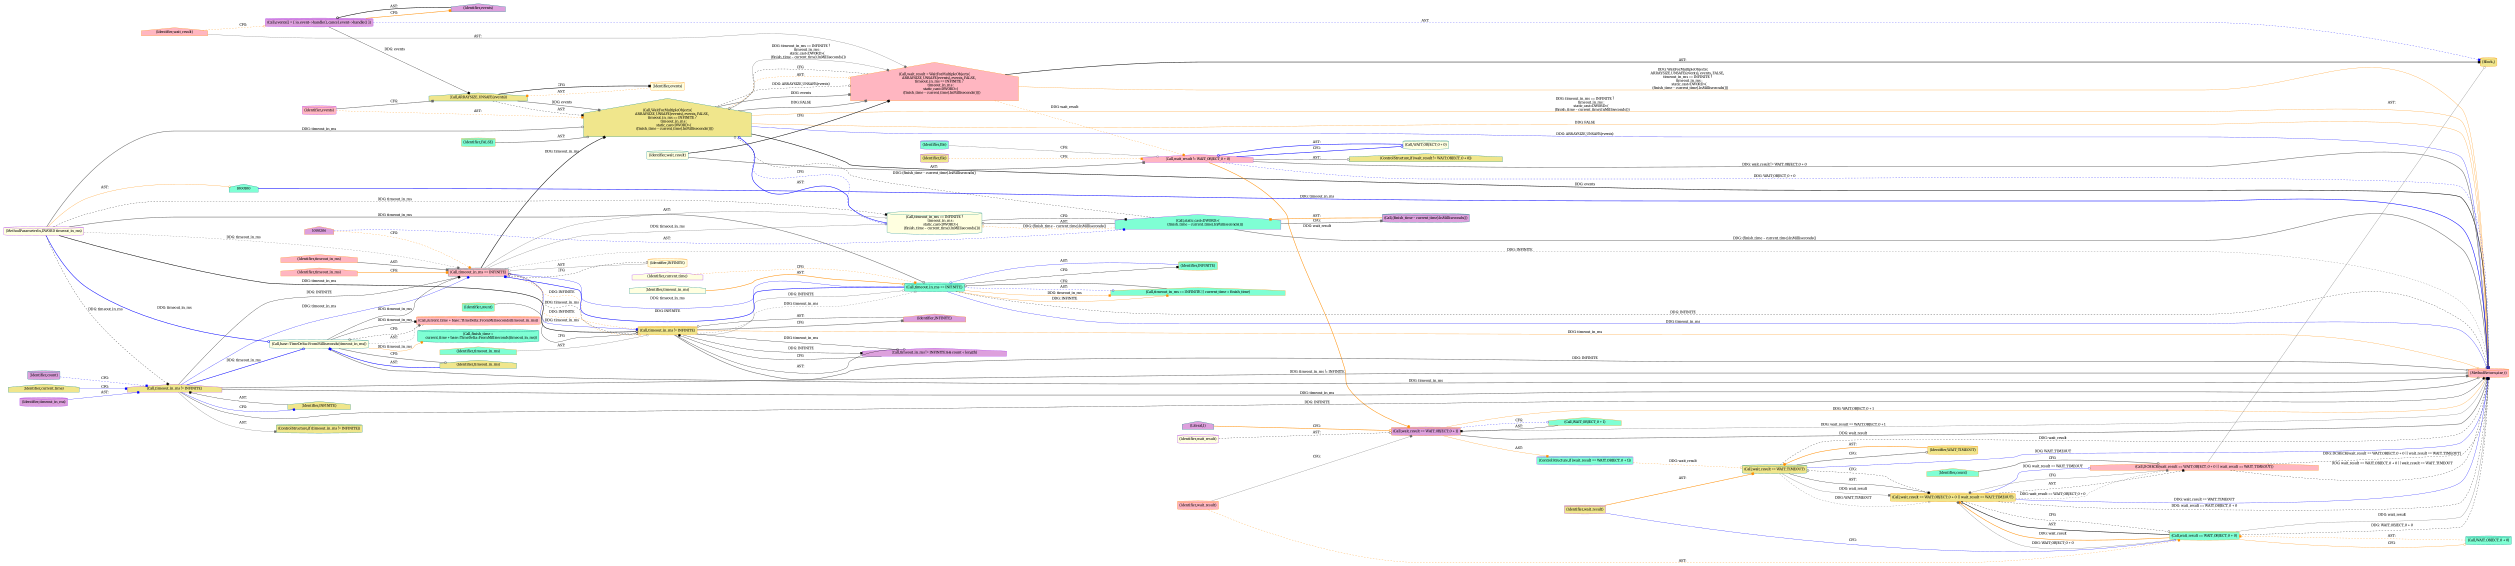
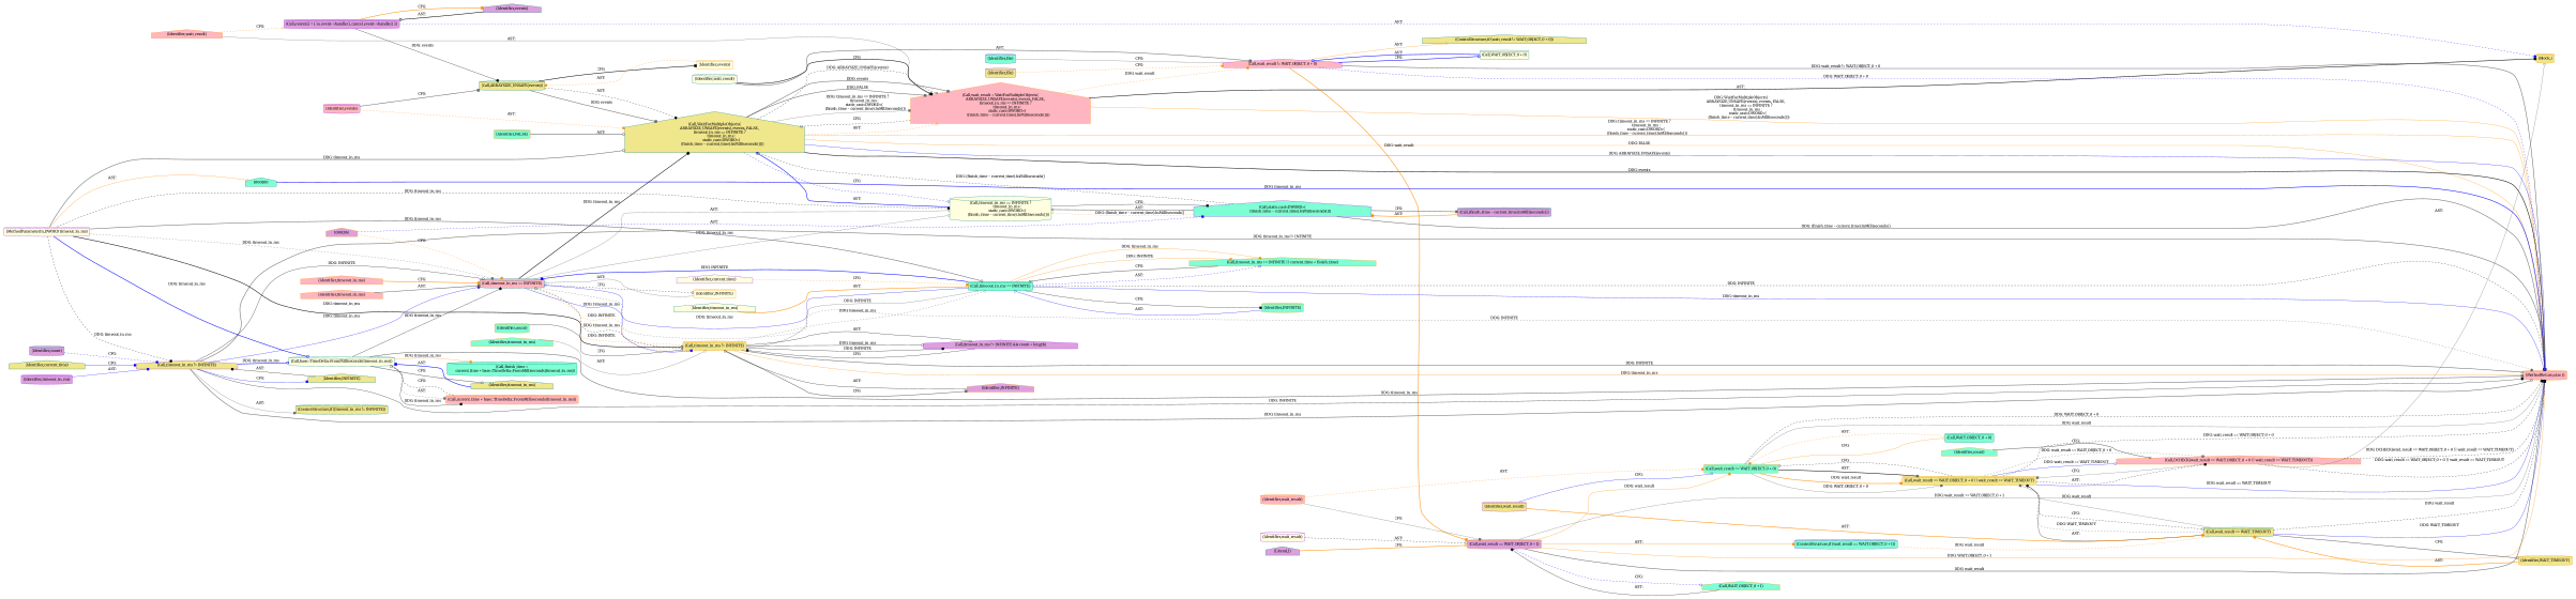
  digraph {
    fontname=Merriweather
    rankdir=LR
    node [color=darkorange fillcolor=khaki fontname=Merriweather shape=cylinder style=filled]
    edge [arrowhead=box color=gray40 fontname=Merriweather style=solid]
    n1 [color=teal label="(Call,WaitForMultipleObjects(\n            ARRAYSIZE_UNSAFE(events), events, FALSE,\n             timeout_in_ms == INFINITE ?\n                 timeout_in_ms :\n                 static_cast<DWORD>(\n                    (finish_time - current_time).InMilliseconds())))" shape=house]
    n2 [fillcolor=lightpink label="(Call,wait_result = WaitForMultipleObjects(\n            ARRAYSIZE_UNSAFE(events), events, FALSE,\n             timeout_in_ms == INFINITE ?\n                 timeout_in_ms :\n                 static_cast<DWORD>(\n                    (finish_time - current_time).InMilliseconds())))" shape=house]
    n3 [fillcolor=lightpink label="(MethodReturn,size_t)"]
    n4 [color=teal fillcolor=lightyellow label="(Call,timeout_in_ms == INFINITE ?\n                 timeout_in_ms :\n                 static_cast<DWORD>(\n                    (finish_time - current_time).InMilliseconds()))"]
    n5 [label="(Block,)"]
    n6 [color=purple fillcolor=lightpink label="(Call,wait_result != WAIT_OBJECT_0 + 0)" shape=house]
    n7 [color=purple fillcolor=aquamarine label="(Call,static_cast<DWORD>(\n                    (finish_time - current_time).InMilliseconds()))" shape=house]
-   n8 [color=teal label="(Call,ARRAYSIZE_UNSAFE(events))" shape=house]
+   n8 [color=teal label="(Call,ARRAYSIZE_UNSAFE(events))"]
    n9 [fillcolor=lightyellow label="(Identifier,events)"]
    n10 [color=purple fillcolor=plum label="(Call,events[] = { io_event->handle(), cancel_event->handle() })"]
    n11 [color=teal fillcolor=plum label="(Identifier,events)" shape=house]
    n12 [color=teal fillcolor=lightpink label="(Call,timeout_in_ms == INFINITE)"]
    n13 [label="(Call,timeout_in_ms != INFINITE)"]
    n14 [fillcolor=lightyellow label="(Identifier,INFINITE)"]
    n15 [color=teal fillcolor=aquamarine label="(Call,timeout_in_ms == INFINITE)"]
    n16 [fillcolor=plum label="(Identifier,INFINITE)" shape=house]
    n17 [color=purple fillcolor=plum label="(Call,timeout_in_ms != INFINITE && count < length)" shape=house]
    n18 [color=purple label="(Call,timeout_in_ms != INFINITE)" shape=house]
    n19 [color=teal fillcolor=lightyellow label="(Call,base::TimeDelta::FromMilliseconds(timeout_in_ms))"]
    n20 [color=teal label="(ControlStructure,if (timeout_in_ms != INFINITE))"]
    n21 [color=teal label="(Identifier,INFINITE)" shape=house]
    n22 [color=teal label="(Identifier,timeout_in_ms)" shape=house]
    n23 [fillcolor=lightpink label="(Call,current_time + base::TimeDelta::FromMilliseconds(timeout_in_ms))"]
    n24 [color=teal fillcolor=aquamarine label="(Call,finish_time =\n        current_time + base::TimeDelta::FromMilliseconds(timeout_in_ms))"]
    n25 [color=purple fillcolor=lightyellow label="(MethodParameterIn,DWORD timeout_in_ms)"]
    1000100 [color=teal fillcolor=aquamarine shape=house]
    n27 [fillcolor=aquamarine label="(Identifier,INFINITE)"]
    n28 [fillcolor=aquamarine label="(Call,timeout_in_ms == INFINITE || current_time < finish_time)" shape=house]
    n29 [color=teal fillcolor=plum label="(Call,(finish_time - current_time).InMilliseconds())"]
    n30 [fillcolor=plum label="(Call,wait_result == WAIT_OBJECT_0 + 1)"]
    n31 [color=teal label="(ControlStructure,if (wait_result != WAIT_OBJECT_0 + 0))" shape=house]
    n32 [color=teal fillcolor=lightyellow label="(Call,WAIT_OBJECT_0 + 0)"]
    n33 [fillcolor=aquamarine label="(Call,wait_result == WAIT_OBJECT_0 + 0)"]
    n34 [color=purple fillcolor=aquamarine label="(ControlStructure,if (wait_result == WAIT_OBJECT_0 + 1))"]
    n35 [fillcolor=aquamarine label="(Call,WAIT_OBJECT_0 + 1)" shape=house]
    n36 [label="(Call,wait_result == WAIT_OBJECT_0 + 0 || wait_result == WAIT_TIMEOUT)"]
    n37 [color=teal fillcolor=aquamarine label="(Call,WAIT_OBJECT_0 + 0)"]
    n38 [color=teal label="(Call,wait_result == WAIT_TIMEOUT)"]
    n39 [fillcolor=lightpink label="(Call,DCHECK(wait_result == WAIT_OBJECT_0 + 0 || wait_result == WAIT_TIMEOUT))" shape=house]
    n40 [label="(Identifier,WAIT_TIMEOUT)"]
    n41 [fillcolor=lightpink label="(Identifier,timeout_in_ms)" shape=house]
    n42 [fillcolor=aquamarine label="(Identifier,count)"]
    n43 [fillcolor=lightpink label="(Identifier,timeout_in_ms)" shape=house]
    n44 [color=purple fillcolor=lightyellow label="(Identifier,current_time)" shape=house]
    n45 [color=purple fillcolor=lightyellow label="(Identifier,wait_result)"]
    n46 [fillcolor=aquamarine label="(Identifier,FALSE)"]
    n47 [color=teal fillcolor=plum label="(Identifier,count)"]
    n48 [color=purple label="(Identifier,wait_result)"]
    n49 [color=teal label="(Identifier,current_time)" shape=house]
    n50 [fillcolor=lightpink label="(Identifier,wait_result)"]
    n51 [color=purple fillcolor=lightpink label="(Identifier,events)"]
    n52 [color=teal fillcolor=plum label="(Literal,1)" shape=house]
    n53 [fillcolor=lightpink label="(Identifier,wait_result)" shape=house]
    n54 [color=purple fillcolor=plum label="(Identifier,timeout_in_ms)"]
    n55 [color=teal fillcolor=lightyellow label="(Identifier,wait_result)"]
    n56 [color=teal fillcolor=lightyellow label="(Identifier,timeout_in_ms)" shape=house]
    n57 [fillcolor=aquamarine label="(Identifier,timeout_in_ms)" shape=house]
    n58 [fillcolor=aquamarine label="(Identifier,count)" shape=house]
    n59 [color=purple label="(Identifier,file)"]
    n60 [color=purple fillcolor=aquamarine label="(Identifier,file)"]
    1000206 [fillcolor=plum shape=house]
    n1 -> n2 [arrowhead=odot color=darkorange label="AST: " style=dashed]
    n1 -> n2 [arrowhead=odot color=black label="DDG: ARRAYSIZE_UNSAFE(events)" style=dashed]
    n1 -> n2 [label="DDG: events" style=bold]
    n1 -> n2 [label="DDG: FALSE" style=bold]
    n1 -> n2 [label="DDG: timeout_in_ms == INFINITE ?\n                 timeout_in_ms :\n                 static_cast<DWORD>(\n                    (finish_time - current_time).InMilliseconds())"]
    n1 -> n3 [color=darkorange label="DDG: timeout_in_ms == INFINITE ?\n                 timeout_in_ms :\n                 static_cast<DWORD>(\n                    (finish_time - current_time).InMilliseconds())"]
    n1 -> n3 [color=darkorange label="DDG: FALSE"]
    n1 -> n3 [color=blue label="DDG: ARRAYSIZE_UNSAFE(events)"]
    n1 -> n3 [color=black label="DDG: events" style=bold]
    n1 -> n4 [arrowhead=odot color=blue label="CFG: " style=dashed]
    n2 -> n1 [arrowhead=odot color=black label="CFG: " style=dashed]
    n2 -> n3 [arrowhead=odot color=darkorange label="DDG: WaitForMultipleObjects(\n            ARRAYSIZE_UNSAFE(events), events, FALSE,\n             timeout_in_ms == INFINITE ?\n                 timeout_in_ms :\n                 static_cast<DWORD>(\n                    (finish_time - current_time).InMilliseconds()))"]
    n2 -> n5 [color=black label="AST: " style=bold]
    n2 -> n6 [color=darkorange label="DDG: wait_result" style=dashed]
    n4 -> n1 [arrowhead=odot color=blue label="AST: " style=bold]
    n4 -> n7 [color=black label="CFG: "]
    n6 -> n3 [arrowhead=odot label="DDG: wait_result != WAIT_OBJECT_0 + 0" style=bold]
    n6 -> n3 [color=blue label="DDG: WAIT_OBJECT_0 + 0" style=dashed]
    n6 -> n30 [color=darkorange label="DDG: wait_result" style=bold]
-   n6 -> n31 [arrowhead=odot color=black label="AST: "]
+   n6 -> n31 [arrowhead=odot color=darkorange label="AST: "]
    n6 -> n32 [arrowhead=odot color=blue label="CFG: " style=bold]
    n7 -> n1 [arrowhead=odot color=black label="DDG: (finish_time - current_time).InMilliseconds()" style=dashed]
    n7 -> n3 [label="DDG: (finish_time - current_time).InMilliseconds()" style=bold]
    n7 -> n4 [arrowhead=odot label="AST: " style=bold]
    n7 -> n4 [arrowhead=odot color=darkorange label="DDG: (finish_time - current_time).InMilliseconds()" style=dashed]
    n7 -> n29 [label="CFG: " style=bold]
    n8 -> n1 [color=black label="AST: " style=dashed]
    n8 -> n1 [label="DDG: events" style=bold]
    n8 -> n9 [color=black label="CFG: " style=bold]
    n9 -> n8 [color=darkorange label="AST: " style=dashed]
    n10 -> n5 [color=blue label="AST: " style=dashed]
    n10 -> n8 [color=black label="DDG: events"]
    n10 -> n11 [color=darkorange label="CFG: " style=bold]
    n11 -> n10 [arrowhead=odot color=black label="AST: " style=bold]
    n12 -> n1 [color=black label="DDG: timeout_in_ms" style=bold]
    n12 -> n3 [label="DDG: INFINITE" style=dashed]
    n12 -> n4 [arrowhead=odot label="AST: "]
    n12 -> n4 [arrowhead=odot label="DDG: timeout_in_ms"]
    n12 -> n13 [color=blue label="DDG: timeout_in_ms"]
    n12 -> n13 [arrowhead=odot color=darkorange label="DDG: INFINITE" style=dashed]
    n12 -> n14 [arrowhead=odot color=black label="CFG: " style=dashed]
    n13 -> n3 [arrowhead=odot label="DDG: INFINITE" style=bold]
    n13 -> n3 [arrowhead=odot color=darkorange label="DDG: timeout_in_ms"]
    n13 -> n12 [arrowhead=odot color=black label="DDG: timeout_in_ms" style=dashed]
    n13 -> n12 [arrowhead=odot color=darkorange label="DDG: INFINITE" style=dashed]
    n13 -> n15 [arrowhead=odot label="DDG: timeout_in_ms" style=dashed]
    n13 -> n15 [arrowhead=odot label="DDG: INFINITE"]
    n13 -> n16 [label="CFG: " style=bold]
    n13 -> n17 [arrowhead=odot color=black label="AST: "]
    n13 -> n17 [arrowhead=odot color=black label="DDG: timeout_in_ms"]
    n13 -> n17 [color=black label="DDG: INFINITE"]
    n14 -> n12 [arrowhead=odot label="AST: "]
    n15 -> n3 [arrowhead=odot color=black label="DDG: INFINITE" style=dashed]
    n15 -> n3 [arrowhead=odot color=blue label="DDG: timeout_in_ms"]
    n15 -> n12 [arrowhead=odot color=blue label="DDG: timeout_in_ms"]
    n15 -> n12 [color=blue label="DDG: INFINITE" style=bold]
    n15 -> n27 [color=black label="CFG: "]
    n15 -> n28 [arrowhead=odot color=blue label="AST: " style=dashed]
    n15 -> n28 [color=darkorange label="DDG: timeout_in_ms"]
    n15 -> n28 [color=darkorange label="DDG: INFINITE"]
    n16 -> n13 [arrowhead=odot color=black label="AST: "]
    n17 -> n13 [color=black label="CFG: "]
    n18 -> n3 [arrowhead=odot label="DDG: timeout_in_ms != INFINITE" style=bold]
    n18 -> n3 [color=black label="DDG: INFINITE"]
    n18 -> n3 [arrowhead=odot label="DDG: timeout_in_ms" style=bold]
    n18 -> n12 [color=blue label="DDG: timeout_in_ms"]
    n18 -> n12 [arrowhead=odot color=black label="DDG: INFINITE"]
    n18 -> n19 [arrowhead=odot color=blue label="DDG: timeout_in_ms" style=bold]
    n18 -> n20 [label="AST: "]
    n18 -> n21 [color=blue label="CFG: "]
    n19 -> n3 [label="DDG: timeout_in_ms" style=bold]
    n19 -> n12 [color=black label="DDG: timeout_in_ms"]
    n19 -> n22 [arrowhead=odot label="CFG: " style=bold]
    n19 -> n23 [label="AST: " style=dashed]
    n19 -> n23 [color=black label="DDG: timeout_in_ms"]
    n19 -> n24 [color=darkorange label="DDG: timeout_in_ms"]
    n21 -> n18 [color=black label="AST: "]
    n22 -> n19 [color=blue label="AST: " style=bold]
    n23 -> n19 [arrowhead=odot color=black label="CFG: " style=dashed]
    n25 -> n1 [arrowhead=odot label="DDG: timeout_in_ms" style=bold]
    n25 -> n4 [color=black label="DDG: timeout_in_ms" style=dashed]
    n25 -> n12 [label="DDG: timeout_in_ms" style=dashed]
    n25 -> n13 [arrowhead=odot color=black label="DDG: timeout_in_ms" style=bold]
    n25 -> n15 [arrowhead=odot label="DDG: timeout_in_ms" style=bold]
    n25 -> n18 [color=black label="DDG: timeout_in_ms" style=dashed]
    n25 -> n19 [arrowhead=odot color=blue label="DDG: timeout_in_ms" style=bold]
    n25 -> 1000100 [arrowhead=odot color=darkorange label="AST: "]
    1000100 -> n3 [arrowhead=odot color=blue label="DDG: timeout_in_ms" style=bold]
    n27 -> n15 [arrowhead=odot color=blue label="AST: "]
    n28 -> n15 [arrowhead=odot label="CFG: " style=bold]
    n29 -> n7 [color=darkorange label="AST: " style=bold]
    n30 -> n3 [arrowhead=odot label="DDG: wait_result" style=bold]
    n30 -> n3 [arrowhead=odot color=darkorange label="DDG: WAIT_OBJECT_0 + 1"]
    n30 -> n3 [label="DDG: wait_result == WAIT_OBJECT_0 + 1"]
+   n30 -> n33 [color=darkorange label="DDG: wait_result"]
    n30 -> n34 [color=darkorange label="AST: "]
    n30 -> n35 [arrowhead=odot color=blue label="CFG: " style=dashed]
    n32 -> n6 [arrowhead=odot color=blue label="AST: " style=bold]
    n33 -> n3 [label="DDG: wait_result"]
    n33 -> n3 [color=black label="DDG: WAIT_OBJECT_0 + 0" style=dashed]
    n33 -> n36 [arrowhead=odot color=black label="AST: " style=bold]
    n33 -> n36 [color=darkorange label="DDG: wait_result" style=bold]
    n33 -> n36 [label="DDG: WAIT_OBJECT_0 + 0"]
    n33 -> n37 [arrowhead=odot color=darkorange label="CFG: "]
    n34 -> n38 [arrowhead=odot color=darkorange label="DDG: wait_result" style=dashed]
    n35 -> n30 [color=black label="AST: "]
    n36 -> n3 [color=blue label="DDG: wait_result == WAIT_TIMEOUT"]
    n36 -> n3 [arrowhead=odot color=black label="DDG: wait_result == WAIT_OBJECT_0 + 0" style=dashed]
    n36 -> n33 [arrowhead=odot color=black label="CFG: " style=dashed]
    n36 -> n38 [arrowhead=odot color=black label="CFG: " style=dashed]
    n36 -> n39 [color=black label="AST: " style=dashed]
    n36 -> n39 [label="DDG: wait_result == WAIT_OBJECT_0 + 0" style=dashed]
    n36 -> n39 [arrowhead=odot color=blue label="DDG: wait_result == WAIT_TIMEOUT"]
    n37 -> n33 [color=darkorange label="AST: " style=dashed]
    n38 -> n3 [arrowhead=odot color=black label="DDG: wait_result" style=dashed]
    n38 -> n3 [color=blue label="DDG: WAIT_TIMEOUT"]
    n38 -> n36 [color=black label="AST: "]
    n38 -> n36 [label="DDG: wait_result"]
    n38 -> n36 [arrowhead=odot label="DDG: WAIT_TIMEOUT" style=dashed]
    n38 -> n40 [arrowhead=odot label="CFG: " style=bold]
    n39 -> n3 [color=black label="DDG: wait_result == WAIT_OBJECT_0 + 0 || wait_result == WAIT_TIMEOUT" style=dashed]
    n39 -> n3 [color=black label="DDG: DCHECK(wait_result == WAIT_OBJECT_0 + 0 || wait_result == WAIT_TIMEOUT)" style=dashed]
    n39 -> n5 [arrowhead=odot label="AST: "]
    n39 -> n36 [label="CFG: "]
    n40 -> n38 [color=darkorange label="AST: " style=bold]
    n41 -> n12 [color=darkorange label="CFG: " style=bold]
    n42 -> n13 [arrowhead=odot color=black label="CFG: "]
    n43 -> n12 [label="AST: " style=bold]
    n44 -> n15 [color=darkorange label="CFG: " style=dashed]
    n45 -> n30 [arrowhead=odot color=black label="AST: " style=dashed]
    n46 -> n1 [arrowhead=odot label="AST: " style=bold]
    n47 -> n18 [color=blue label="CFG: " style=dashed]
    n48 -> n33 [arrowhead=odot color=blue label="CFG: "]
    n48 -> n38 [color=darkorange label="AST: " style=bold]
    n49 -> n18 [color=blue label="CFG: "]
    n50 -> n30 [label="CFG: "]
    n50 -> n33 [color=darkorange label="AST: " style=dashed]
    n51 -> n1 [color=darkorange label="AST: " style=dashed]
    n51 -> n8 [label="CFG: " style=bold]
    n52 -> n30 [arrowhead=odot color=darkorange label="CFG: " style=bold]
    n53 -> n2 [label="AST: "]
    n53 -> n10 [arrowhead=odot color=darkorange label="CFG: " style=dashed]
    n54 -> n18 [color=blue label="AST: "]
    n55 -> n2 [color=black label="CFG: " style=bold]
    n55 -> n6 [label="AST: " style=bold]
    n56 -> n15 [arrowhead=odot color=darkorange label="AST: " style=bold]
    n57 -> n13 [arrowhead=odot label="AST: "]
    n58 -> n39 [arrowhead=odot label="CFG: " style=bold]
    n59 -> n6 [color=darkorange label="CFG: " style=dashed]
    n60 -> n6 [arrowhead=odot label="CFG: "]
    1000206 -> n7 [color=blue label="AST: " style=dashed]
    1000206 -> n12 [color=darkorange label="CFG: " style=dashed]
  }
